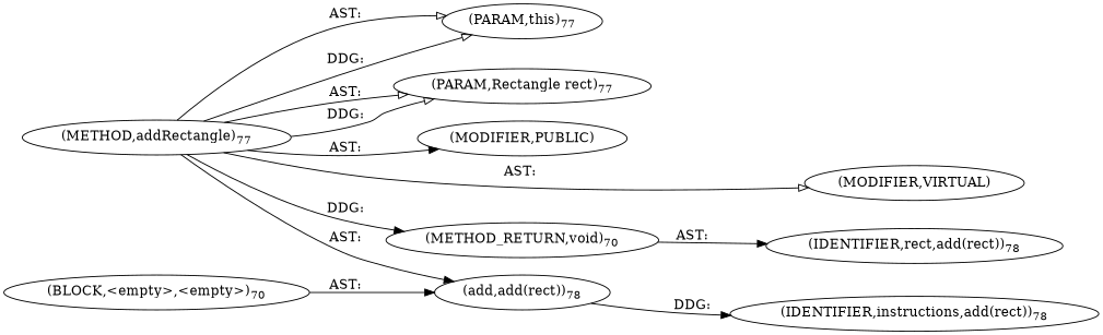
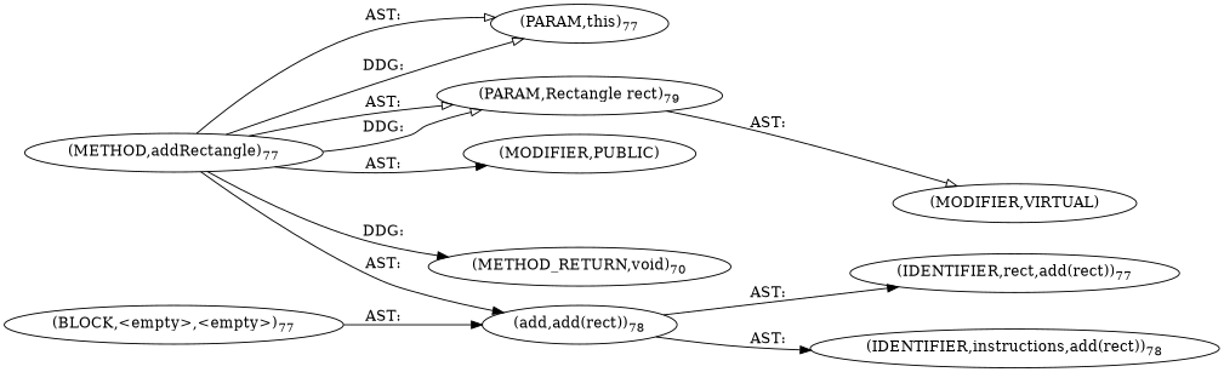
  digraph {
    rankdir=LR
    edge [arrowhead=normal]
    n1 [label=<(METHOD,addRectangle)<SUB>77</SUB>>]
    n2 [label=<(PARAM,this)<SUB>77</SUB>>]
-   n3 [label=<(PARAM,Rectangle rect)<SUB>77</SUB>>]
+   n3 [label=<(PARAM,Rectangle rect)<SUB>79</SUB>>]
    n4 [label=<(MODIFIER,PUBLIC)>]
    n5 [label=<(MODIFIER,VIRTUAL)>]
    n6 [label=<(METHOD_RETURN,void)<SUB>70</SUB>>]
    n7 [label=<(add,add(rect))<SUB>78</SUB>>]
-   n8 [label=<(BLOCK,&lt;empty&gt;,&lt;empty&gt;)<SUB>70</SUB>>]
+   n8 [label=<(BLOCK,&lt;empty&gt;,&lt;empty&gt;)<SUB>77</SUB>>]
    n9 [label=<(IDENTIFIER,instructions,add(rect))<SUB>78</SUB>>]
-   n10 [label=<(IDENTIFIER,rect,add(rect))<SUB>78</SUB>>]
+   n10 [label=<(IDENTIFIER,rect,add(rect))<SUB>77</SUB>>]
    n1 -> n2 [arrowhead=onormal label="AST: "]
    n1 -> n2 [arrowhead=onormal label="DDG: "]
    n1 -> n3 [arrowhead=onormal label="AST: "]
    n1 -> n3 [arrowhead=onormal label="DDG: "]
    n1 -> n4 [label="AST: "]
-   n1 -> n5 [arrowhead=onormal label="AST: "]
+   n3 -> n5 [arrowhead=onormal label="AST: "]
    n1 -> n6 [label="DDG: "]
    n1 -> n7 [label="AST: "]
-   n7 -> n9 [label="DDG: "]
-   n6 -> n10 [label="AST: "]
+   n7 -> n9 [label="AST: "]
+   n7 -> n10 [label="AST: "]
    n8 -> n7 [label="AST: "]
  }
